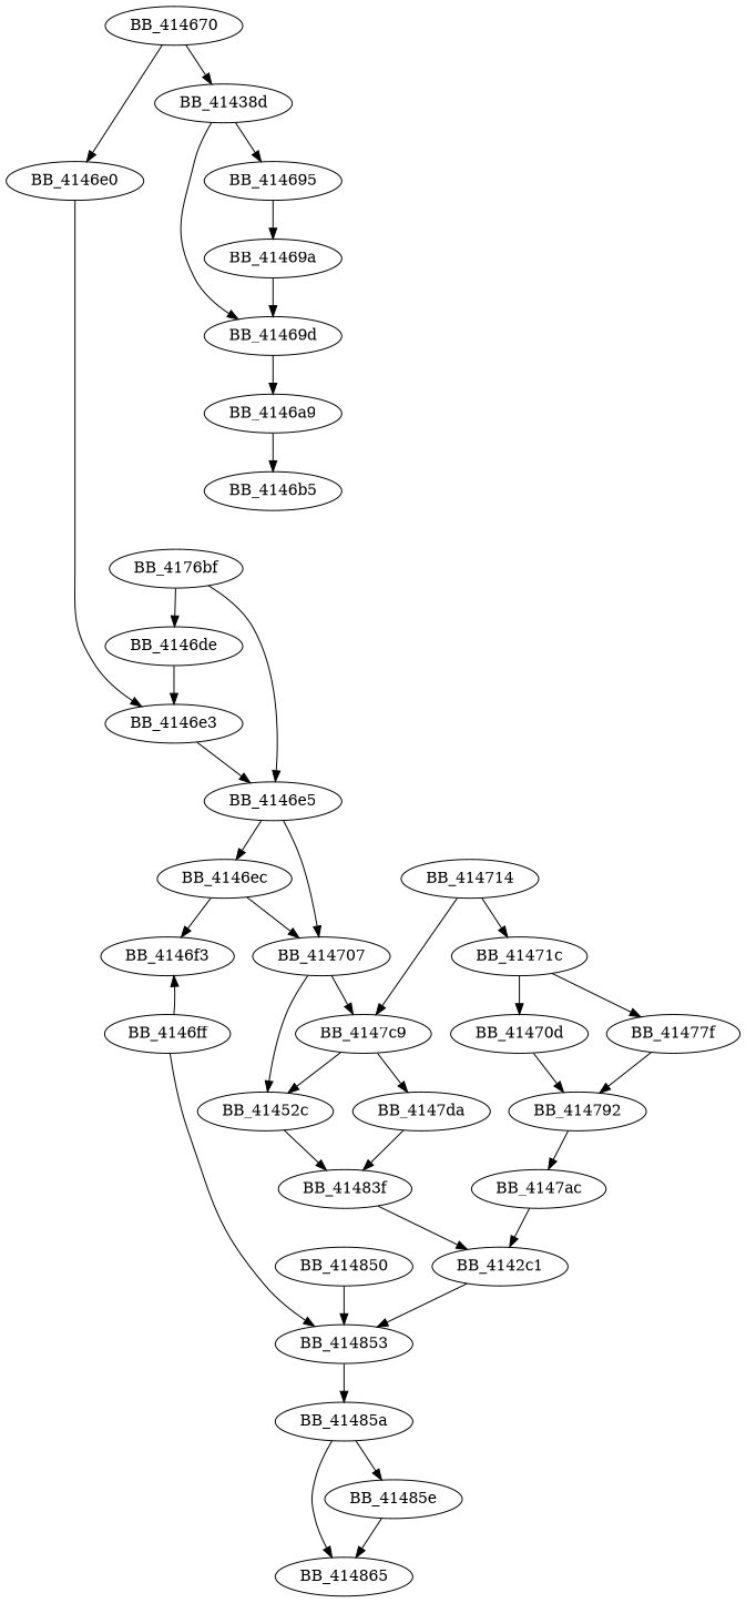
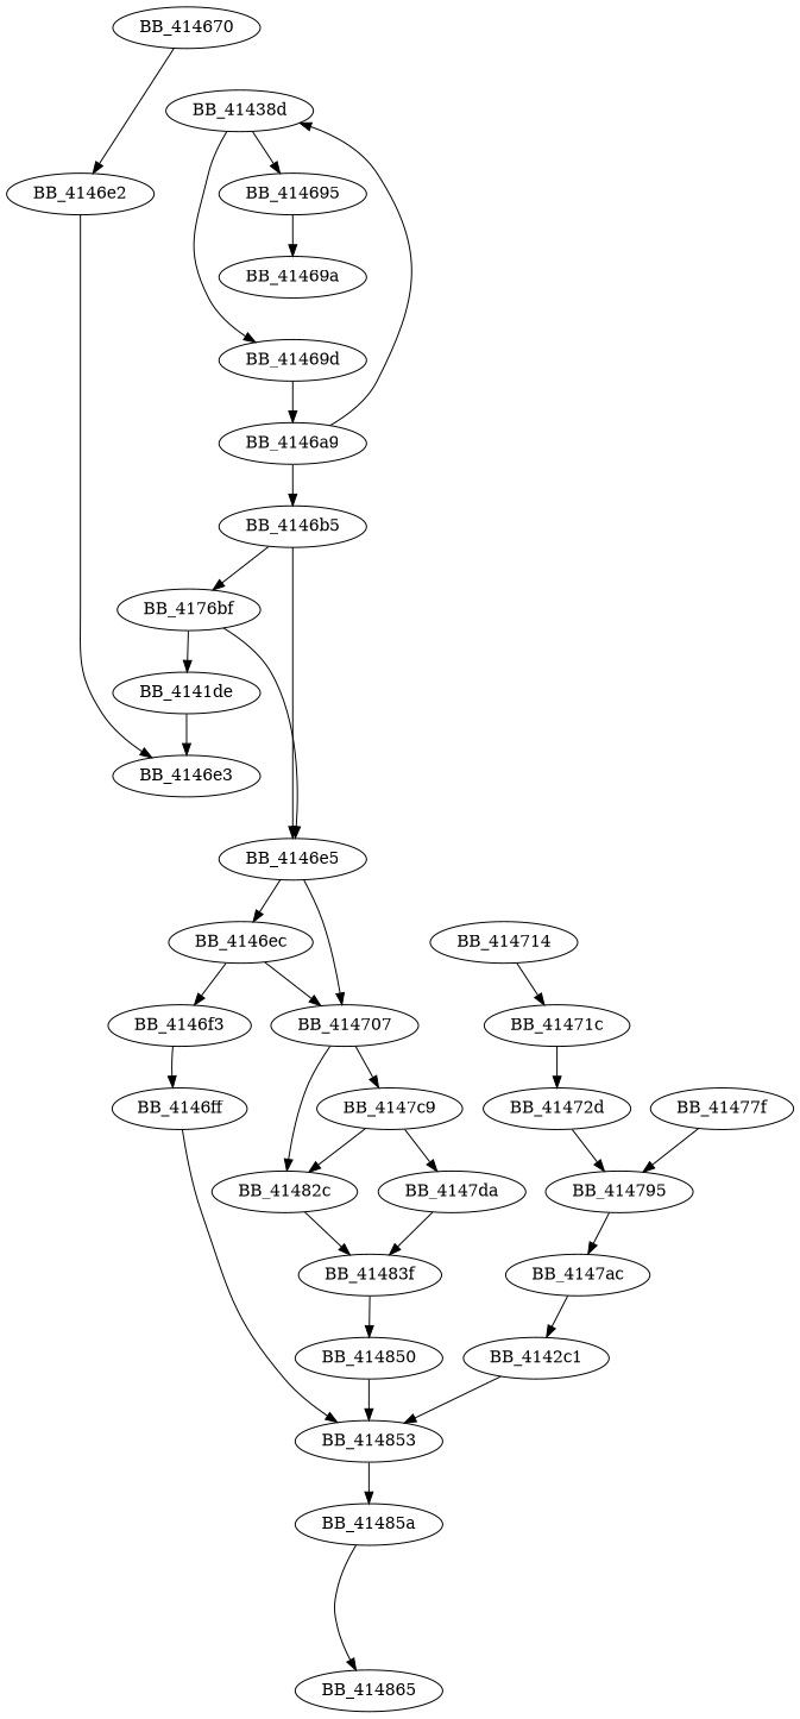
  digraph {
    n1 [label=BB_41438d]
    BB_414670
-   BB_4146e0
+   BB_4146e0 [label=BB_4146e2]
    BB_414695
    BB_41469d
    BB_4146e3
    BB_41469a
    BB_4146a9
    BB_4146e5
    BB_4146b5
    n11 [label=BB_4176bf]
-   BB_4146de
+   BB_4146de [label=BB_4141de]
    BB_4146ec
    BB_414707
    BB_4146f3
    BB_4147c9
-   BB_41482c [label=BB_41452c]
+   BB_41482c
    BB_4146ff
    BB_414714
    BB_41471c
    BB_4147da
    BB_414853
    BB_41485a
-   BB_41485e
    BB_414865
-   BB_41472d [label=BB_41470d]
+   BB_41472d
    BB_41477f
    BB_41483f
-   BB_414792
+   BB_414792 [label=BB_414795]
    BB_4147ac
    n31 [label=BB_4142c1]
    BB_414850
    n1 -> BB_414695
    n1 -> BB_41469d
-   BB_414670 -> n1
+   BB_4146a9 -> n1
    BB_414670 -> BB_4146e0
    BB_4146e0 -> BB_4146e3
    BB_414695 -> BB_41469a
    BB_41469d -> BB_4146a9
-   BB_4146e3 -> BB_4146e5
-   BB_41469a -> BB_41469d
+   BB_4146b5 -> BB_4146e5
    BB_4146a9 -> BB_4146b5
    BB_4146e5 -> BB_4146ec
    BB_4146e5 -> BB_414707
+   BB_4146b5 -> n11
    n11 -> BB_4146e5
    n11 -> BB_4146de
    BB_4146de -> BB_4146e3
    BB_4146ec -> BB_414707
    BB_4146ec -> BB_4146f3
    BB_414707 -> BB_4147c9
    BB_414707 -> BB_41482c
-   BB_4146ff -> BB_4146f3
+   BB_4146f3 -> BB_4146ff
    BB_4147c9 -> BB_41482c
    BB_4147c9 -> BB_4147da
    BB_41482c -> BB_41483f
    BB_4146ff -> BB_414853
-   BB_414714 -> BB_4147c9
    BB_414714 -> BB_41471c
    BB_41471c -> BB_41472d
-   BB_41471c -> BB_41477f
    BB_4147da -> BB_41483f
    BB_414853 -> BB_41485a
-   BB_41485a -> BB_41485e
    BB_41485a -> BB_414865
-   BB_41485e -> BB_414865
    BB_41472d -> BB_414792
    BB_41477f -> BB_414792
-   BB_41483f -> n31
+   BB_41483f -> BB_414850
    BB_414792 -> BB_4147ac
    BB_4147ac -> n31
    n31 -> BB_414853
    BB_414850 -> BB_414853
  }
